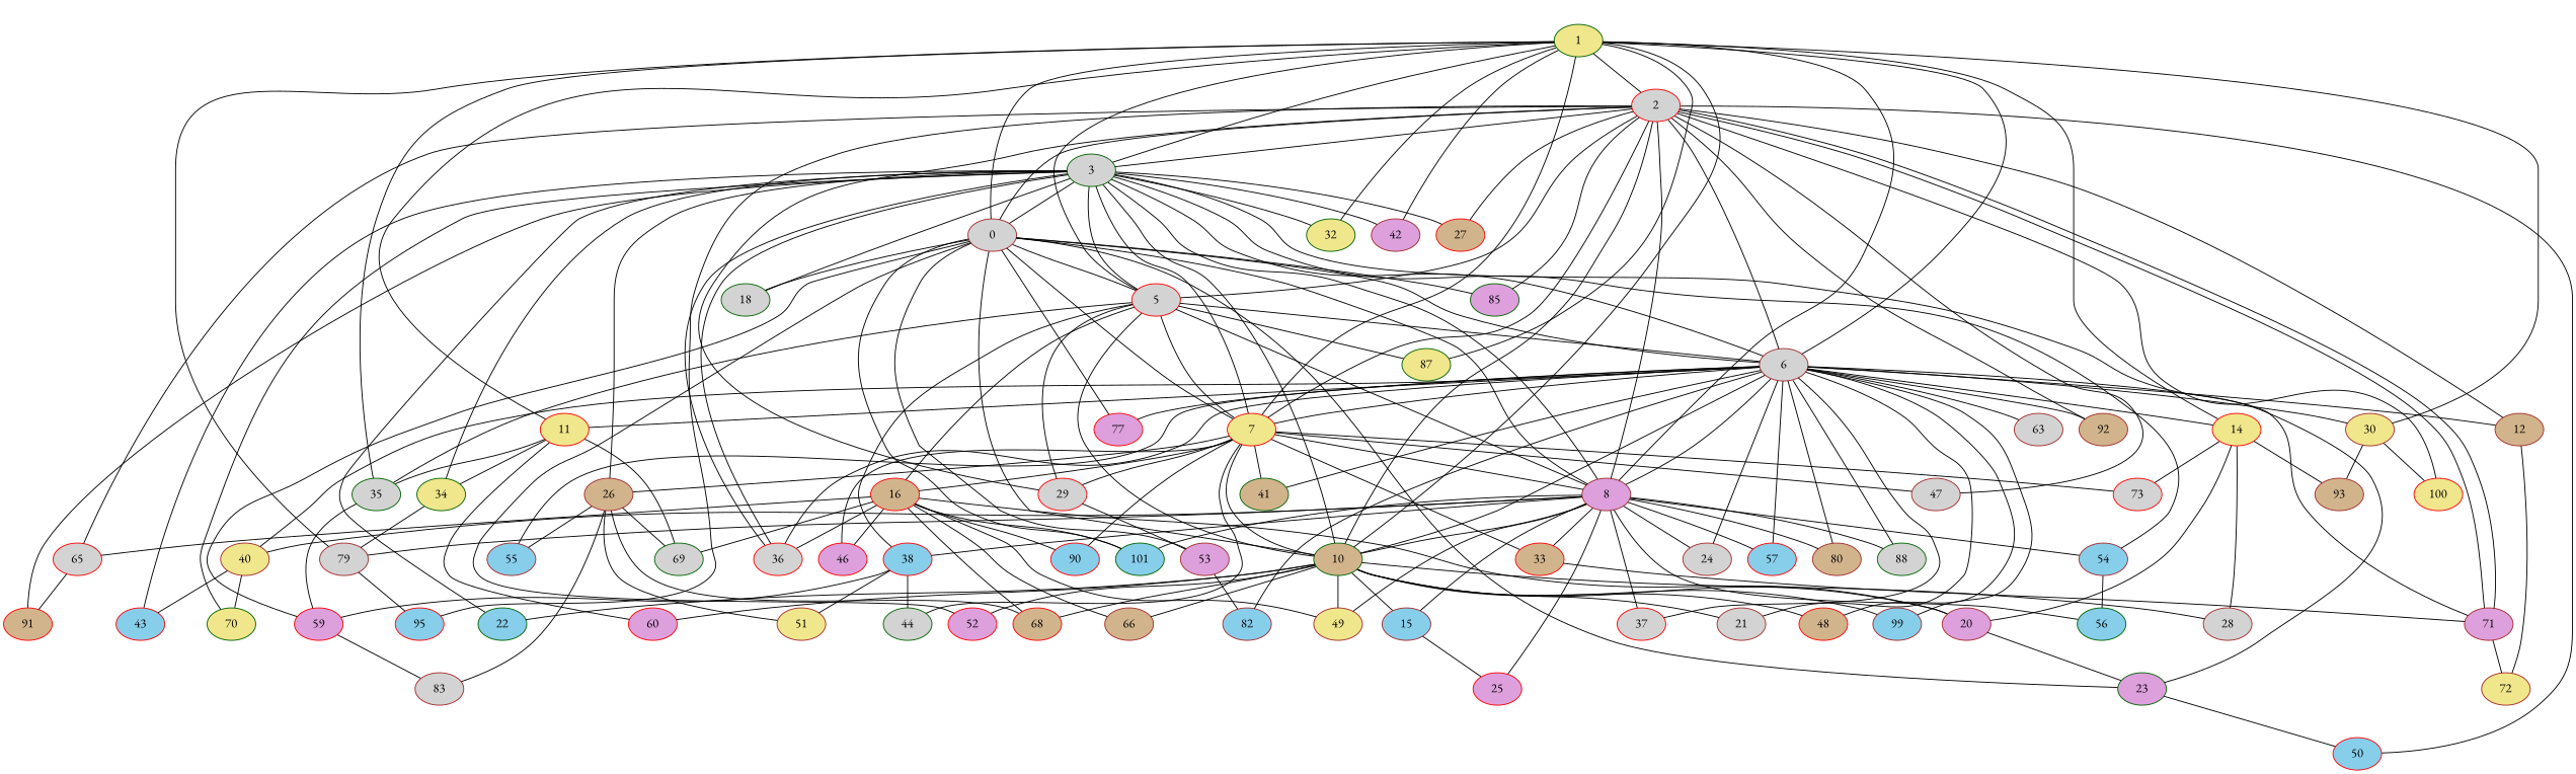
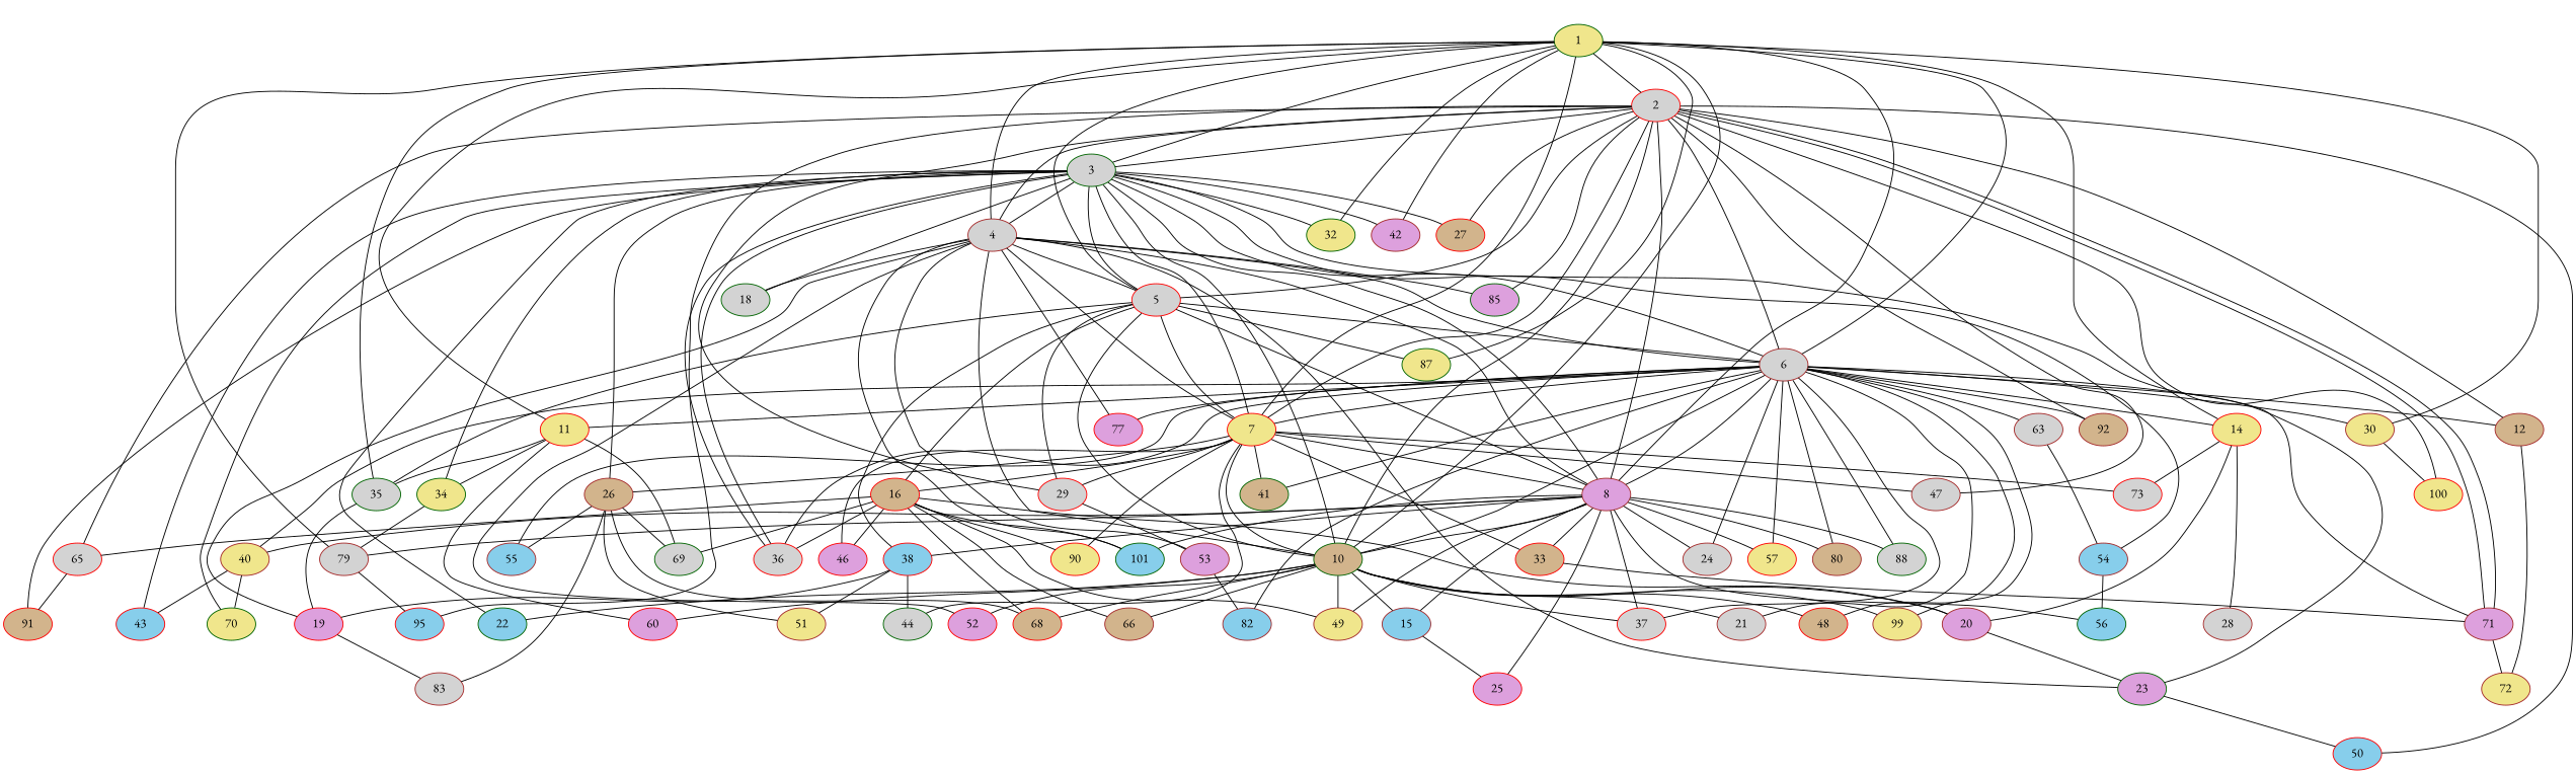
  graph {
    fontname="EB Garamond"
    node [color=brown fillcolor=lightgrey fontname="EB Garamond" style=filled]
    edge [fontname="EB Garamond"]
    1 [color=darkgreen fillcolor=khaki super="+39"]
    2 [color=red super="+19"]
    3 [color=darkgreen super="+61"]
-   4 [super="+17" label=0]
+   4 [super="+17"]
    5 [color=red]
    6 [super="+31"]
    7 [color=red fillcolor=khaki super="+96"]
    8 [fillcolor=plum super="+9"]
    10 [color=darkgreen fillcolor=tan super="+13"]
    11 [color=red fillcolor=khaki]
    14 [color=red fillcolor=khaki super="+45"]
    30 [fillcolor=khaki]
    32 [color=darkgreen fillcolor=khaki]
    35 [color=darkgreen super="+62"]
    42 [fillcolor=plum]
    79 [super="+84"]
    87 [color=darkgreen fillcolor=khaki]
    12 [fillcolor=tan]
    27 [color=red fillcolor=tan]
    29 [color=red super="+67"]
    47
    50 [color=red fillcolor=skyblue]
    65 [color=red]
    71 [fillcolor=plum super="+78"]
    85 [color=darkgreen fillcolor=plum]
    92 [fillcolor=tan]
    95 [color=red fillcolor=skyblue]
    100 [color=red fillcolor=khaki]
    18 [color=darkgreen]
    22 [color=darkgreen fillcolor=skyblue]
    23 [color=darkgreen fillcolor=plum]
    26 [fillcolor=tan super="+58"]
    34 [color=darkgreen fillcolor=khaki]
    36 [color=red super="+86"]
    43 [color=red fillcolor=skyblue]
    54 [fillcolor=skyblue]
    70 [color=darkgreen fillcolor=khaki]
    91 [color=red fillcolor=tan super="+94"]
    52 [color=red fillcolor=plum]
    53 [fillcolor=plum]
-   59 [color=red fillcolor=plum super="+89"]
+   59 [color=red fillcolor=plum super="+89" label=19]
    77 [color=red fillcolor=plum]
    101 [color=darkgreen fillcolor=skyblue]
    16 [color=red fillcolor=tan super="+64"]
    38 [color=red fillcolor=skyblue]
    63
    21
    24
    37 [color=red super="+74"]
    40 [fillcolor=khaki]
    41 [color=darkgreen fillcolor=tan]
    48 [color=red fillcolor=tan]
    55 [fillcolor=skyblue]
-   57 [color=red fillcolor=skyblue]
+   57 [color=red fillcolor=khaki]
    80 [fillcolor=tan]
    82 [fillcolor=skyblue]
    88 [color=darkgreen]
-   99 [fillcolor=skyblue]
+   99 [fillcolor=khaki]
    33 [color=red fillcolor=tan super="+98"]
    44 [color=darkgreen]
    46 [color=red fillcolor=plum]
    73 [color=red]
-   90 [color=red fillcolor=skyblue]
+   90 [color=red fillcolor=khaki]
    15 [fillcolor=skyblue]
    25 [color=red fillcolor=plum]
    49 [fillcolor=khaki super="+76"]
    56 [color=darkgreen fillcolor=skyblue]
    20 [fillcolor=plum super="+75"]
    28
    60 [color=red fillcolor=plum]
    66 [fillcolor=tan]
    68 [color=red fillcolor=tan super="+81"]
    69 [color=darkgreen super="+97"]
-   93 [fillcolor=tan]
    72 [fillcolor=khaki]
    51 [fillcolor=khaki]
    83
    1 -- 2
    1 -- 3
    1 -- 4
    1 -- 5
    1 -- 6
    1 -- 7
    1 -- 8 [weight=3]
    1 -- 10
    1 -- 11
    1 -- 14
    1 -- 30
    1 -- 32
    1 -- 35
    1 -- 42
    1 -- 79
    1 -- 87
    2 -- 3
    2 -- 4
    2 -- 5
    2 -- 6 [weight=2]
    2 -- 7
    2 -- 8 [weight=2]
    2 -- 10
    2 -- 12
    2 -- 27
    2 -- 29
    2 -- 47
    2 -- 50
    2 -- 65
    2 -- 71
    2 -- 71
    2 -- 85
    2 -- 92
    2 -- 95
    2 -- 100
    3 -- 4 [weight=2]
    3 -- 5
    3 -- 6
    3 -- 7
    3 -- 8 [weight=2]
    3 -- 10
    3 -- 32
    3 -- 42
    3 -- 27
    3 -- 18
    3 -- 22
    3 -- 23
    3 -- 26 [weight=2]
    3 -- 34
    3 -- 36 [weight=2]
    3 -- 36
    3 -- 43
    3 -- 54
    3 -- 70
    3 -- 91 [weight=2]
    4 -- 5
    4 -- 6
    4 -- 7
    4 -- 8 [weight=2]
    4 -- 10
    4 -- 85
    4 -- 18
    4 -- 23
    4 -- 52
    4 -- 53
    4 -- 59
    4 -- 77
    4 -- 101
    5 -- 6
    5 -- 7
    5 -- 8 [weight=2]
    5 -- 10 [weight=2]
    5 -- 35
    5 -- 87
    5 -- 29
    5 -- 16
    5 -- 38
    6 -- 7
    6 -- 8 [weight=3]
    6 -- 10
    6 -- 11
    6 -- 14
    6 -- 30
    6 -- 12
    6 -- 71
    6 -- 92
    6 -- 36
    6 -- 77
    6 -- 63
    6 -- 21
    6 -- 24
    6 -- 37 [weight=2]
    6 -- 40
    6 -- 41
    6 -- 48
    6 -- 55
    6 -- 57
    6 -- 80
    6 -- 82
    6 -- 88
    6 -- 99
    7 -- 8 [weight=2]
    7 -- 10
    7 -- 29
    7 -- 47
    7 -- 26 [weight=2]
    7 -- 16
    7 -- 41
    7 -- 33
    7 -- 44
    7 -- 46
    7 -- 73
    7 -- 90
    8 -- 10 [weight=2]
    8 -- 79
-   8 -- 54
+   63 -- 54
    8 -- 101
    8 -- 38
    8 -- 24
    8 -- 37
    8 -- 40
    8 -- 57
    8 -- 80
    8 -- 88
    8 -- 33
    8 -- 15
    8 -- 25
    8 -- 49
    8 -- 56
    10 -- 22
    10 -- 52
    10 -- 21
    10 -- 48
    10 -- 99
    10 -- 15
    10 -- 49
    10 -- 20
-   10 -- 28
+   10 -- 37
    10 -- 60
    10 -- 66
    10 -- 68
    11 -- 35
    11 -- 34
    11 -- 60
    11 -- 69
    14 -- 73
    14 -- 20
    14 -- 28
-   14 -- 93
    30 -- 100
-   30 -- 93
    35 -- 59
    79 -- 95
    12 -- 72
    29 -- 53
    65 -- 91
    71 -- 72
    23 -- 50
    26 -- 55
    26 -- 68
    26 -- 69
    26 -- 51
    26 -- 83
    34 -- 79
    54 -- 56
    53 -- 82
    59 -- 83
    16 -- 65
    16 -- 36
    16 -- 101
    16 -- 46
    16 -- 90
    16 -- 49
    16 -- 20
    16 -- 66
    16 -- 68
    16 -- 69
    38 -- 59
    38 -- 44
    38 -- 51
    40 -- 43
    40 -- 70
    33 -- 71
    15 -- 25
    20 -- 23
  }
